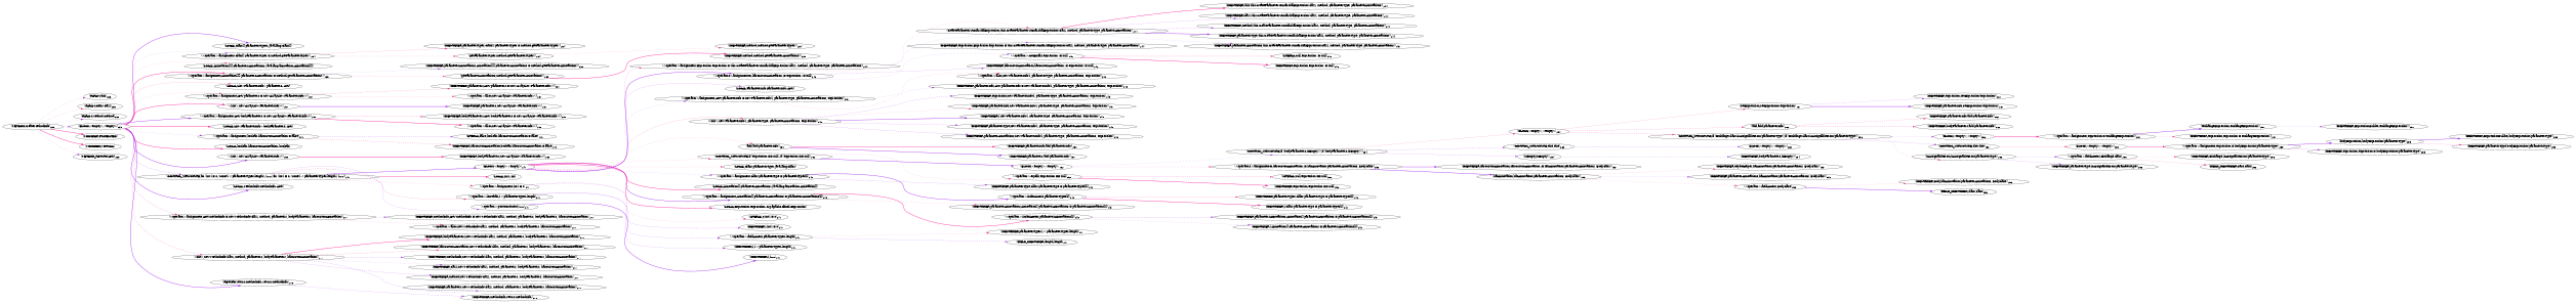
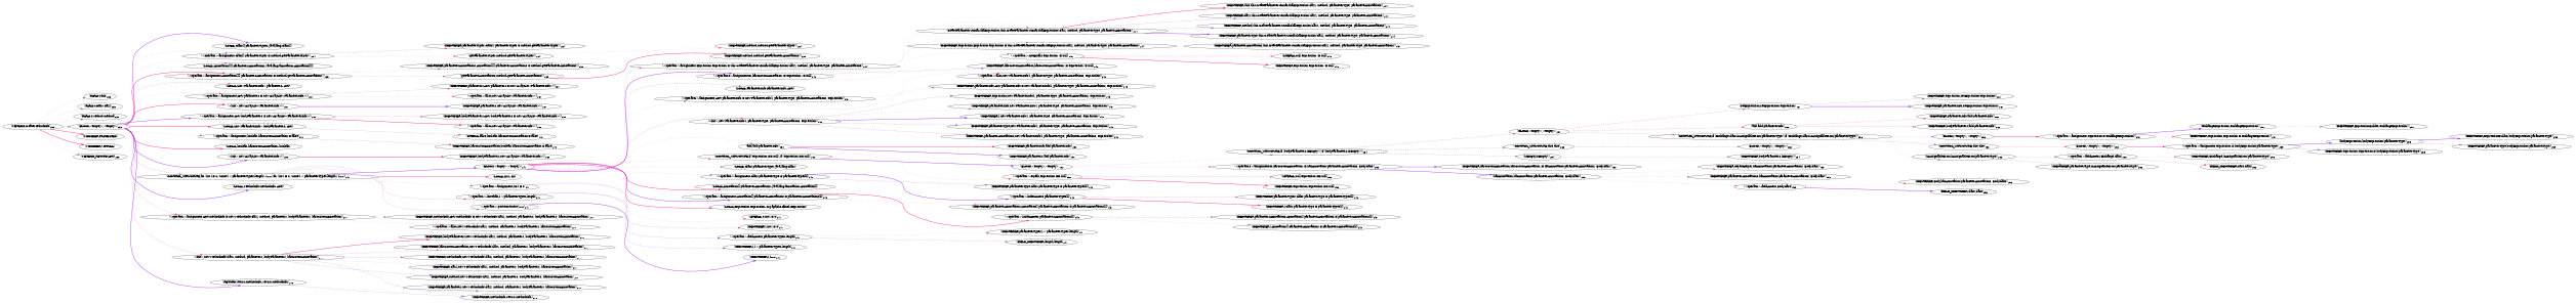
  digraph {
    rankdir=LR
    edge [color=purple style=dashed]
    n1 [label=<(METHOD,createMethodInfo)<SUB>233</SUB>>]
    n2 [label=<(PARAM,this)<SUB>233</SUB>>]
    n3 [label=<(PARAM,Class clazz)<SUB>233</SUB>>]
    n4 [label=<(PARAM,Method method)<SUB>233</SUB>>]
    n5 [label=<(BLOCK,&lt;empty&gt;,&lt;empty&gt;)<SUB>233</SUB>>]
    n6 [label=<(MODIFIER,PROTECTED)>]
    n7 [label=<(MODIFIER,VIRTUAL)>]
    n8 [label=<(METHOD_RETURN,ANY)<SUB>233</SUB>>]
    n9 [label=<(LOCAL,Class[] parameterTypes: java.lang.Class[])>]
    n10 [label=<(&lt;operator&gt;.assignment,Class[] parameterTypes = method.getParameterTypes())<SUB>234</SUB>>]
    n11 [label=<(LOCAL,Annotation[][] parametersAnnotations: java.lang.annotation.Annotation[][])>]
    n12 [label=<(&lt;operator&gt;.assignment,Annotation[][] parametersAnnotations = method.getParameterAnnotations())<SUB>235</SUB>>]
    n13 [label=<(LOCAL,List&lt;ParameterInfo&gt; parameters: ANY)>]
    n14 [label=<(&lt;operator&gt;.assignment,ANY parameters = new ArrayList&lt;ParameterInfo&gt;())<SUB>237</SUB>>]
    n15 [label=<(&lt;init&gt;,new ArrayList&lt;ParameterInfo&gt;())<SUB>237</SUB>>]
    n16 [label=<(LOCAL,List&lt;ParameterInfo&gt; bodyParameters: ANY)>]
    n17 [label=<(&lt;operator&gt;.assignment,ANY bodyParameters = new ArrayList&lt;ParameterInfo&gt;())<SUB>238</SUB>>]
    n18 [label=<(&lt;init&gt;,new ArrayList&lt;ParameterInfo&gt;())<SUB>238</SUB>>]
    n19 [label=<(LOCAL,boolean hasCustomAnnotation: boolean)>]
    n20 [label=<(&lt;operator&gt;.assignment,boolean hasCustomAnnotation = false)<SUB>240</SUB>>]
    n21 [label=<(CONTROL_STRUCTURE,for (int i = 0; Some(i &lt; parameterTypes.length); i++),for (int i = 0; Some(i &lt; parameterTypes.length); i++))<SUB>241</SUB>>]
    n22 [label=<(LOCAL,MethodInfo methodInfo: ANY)>]
    n23 [label=<(&lt;operator&gt;.assignment,ANY methodInfo = new MethodInfo(clazz, method, parameters, bodyParameters, hasCustomAnnotation))<SUB>277</SUB>>]
    n24 [label=<(&lt;init&gt;,new MethodInfo(clazz, method, parameters, bodyParameters, hasCustomAnnotation))<SUB>277</SUB>>]
    n25 [label=<(RETURN,return methodInfo;,return methodInfo;)<SUB>278</SUB>>]
    n26 [label=<(IDENTIFIER,parameterTypes,Class[] parameterTypes = method.getParameterTypes())<SUB>234</SUB>>]
    n27 [label=<(getParameterTypes,method.getParameterTypes())<SUB>234</SUB>>]
    n28 [label=<(IDENTIFIER,parametersAnnotations,Annotation[][] parametersAnnotations = method.getParameterAnnotations())<SUB>235</SUB>>]
    n29 [label=<(getParameterAnnotations,method.getParameterAnnotations())<SUB>235</SUB>>]
    n30 [label=<(IDENTIFIER,parameters,ANY parameters = new ArrayList&lt;ParameterInfo&gt;())<SUB>237</SUB>>]
    n31 [label=<(&lt;operator&gt;.alloc,new ArrayList&lt;ParameterInfo&gt;())<SUB>237</SUB>>]
    n32 [label=<(IDENTIFIER,parameters,new ArrayList&lt;ParameterInfo&gt;())<SUB>237</SUB>>]
    n33 [label=<(IDENTIFIER,bodyParameters,ANY bodyParameters = new ArrayList&lt;ParameterInfo&gt;())<SUB>238</SUB>>]
    n34 [label=<(&lt;operator&gt;.alloc,new ArrayList&lt;ParameterInfo&gt;())<SUB>238</SUB>>]
    n35 [label=<(IDENTIFIER,bodyParameters,new ArrayList&lt;ParameterInfo&gt;())<SUB>238</SUB>>]
    n36 [label=<(IDENTIFIER,hasCustomAnnotation,boolean hasCustomAnnotation = false)<SUB>240</SUB>>]
    n37 [label=<(LITERAL,false,boolean hasCustomAnnotation = false)<SUB>240</SUB>>]
    n38 [label=<(LOCAL,int i: int)>]
    n39 [label=<(&lt;operator&gt;.assignment,int i = 0)<SUB>241</SUB>>]
    n40 [label=<(&lt;operator&gt;.lessThan,i &lt; parameterTypes.length)<SUB>241</SUB>>]
    n41 [label=<(&lt;operator&gt;.postIncrement,i++)<SUB>241</SUB>>]
    n42 [label=<(BLOCK,&lt;empty&gt;,&lt;empty&gt;)<SUB>241</SUB>>]
    n43 [label=<(IDENTIFIER,methodInfo,ANY methodInfo = new MethodInfo(clazz, method, parameters, bodyParameters, hasCustomAnnotation))<SUB>277</SUB>>]
    n44 [label=<(&lt;operator&gt;.alloc,new MethodInfo(clazz, method, parameters, bodyParameters, hasCustomAnnotation))<SUB>277</SUB>>]
    n45 [label=<(IDENTIFIER,methodInfo,new MethodInfo(clazz, method, parameters, bodyParameters, hasCustomAnnotation))<SUB>277</SUB>>]
    n46 [label=<(IDENTIFIER,clazz,new MethodInfo(clazz, method, parameters, bodyParameters, hasCustomAnnotation))<SUB>277</SUB>>]
    n47 [label=<(IDENTIFIER,method,new MethodInfo(clazz, method, parameters, bodyParameters, hasCustomAnnotation))<SUB>277</SUB>>]
    n48 [label=<(IDENTIFIER,parameters,new MethodInfo(clazz, method, parameters, bodyParameters, hasCustomAnnotation))<SUB>277</SUB>>]
    n49 [label=<(IDENTIFIER,bodyParameters,new MethodInfo(clazz, method, parameters, bodyParameters, hasCustomAnnotation))<SUB>277</SUB>>]
    n50 [label=<(IDENTIFIER,hasCustomAnnotation,new MethodInfo(clazz, method, parameters, bodyParameters, hasCustomAnnotation))<SUB>277</SUB>>]
    n51 [label=<(IDENTIFIER,methodInfo,return methodInfo;)<SUB>278</SUB>>]
    n52 [label=<(IDENTIFIER,method,method.getParameterTypes())<SUB>234</SUB>>]
    n53 [label=<(IDENTIFIER,method,method.getParameterAnnotations())<SUB>235</SUB>>]
    n54 [label=<(IDENTIFIER,i,int i = 0)<SUB>241</SUB>>]
    n55 [label=<(LITERAL,0,int i = 0)<SUB>241</SUB>>]
    n56 [label=<(IDENTIFIER,i,i &lt; parameterTypes.length)<SUB>241</SUB>>]
    n57 [label=<(&lt;operator&gt;.fieldAccess,parameterTypes.length)<SUB>241</SUB>>]
    n58 [label=<(IDENTIFIER,i,i++)<SUB>241</SUB>>]
    n59 [label=<(LOCAL,Class parameterType: java.lang.Class)>]
    n60 [label=<(&lt;operator&gt;.assignment,Class parameterType = parameterTypes[i])<SUB>242</SUB>>]
    n61 [label=<(LOCAL,Annotation[] parameterAnnotations: java.lang.annotation.Annotation[])>]
    n62 [label=<(&lt;operator&gt;.assignment,Annotation[] parameterAnnotations = parametersAnnotations[i])<SUB>243</SUB>>]
    n63 [label=<(LOCAL,Expression expression: org.apache.camel.Expression)>]
    n64 [label=<(&lt;operator&gt;.assignment,Expression expression = this.createParameterUnmarshalExpression(clazz, method, parameterType, parameterAnnotations))<SUB>244</SUB>>]
    n65 [label=<(&lt;operators&gt;.assignmentOr,hasCustomAnnotation |= expression != null)<SUB>246</SUB>>]
    n66 [label=<(LOCAL,ParameterInfo parameterInfo: ANY)>]
    n67 [label=<(&lt;operator&gt;.assignment,ANY parameterInfo = new ParameterInfo(i, parameterType, parameterAnnotations, expression))<SUB>248</SUB>>]
    n68 [label=<(&lt;init&gt;,new ParameterInfo(i, parameterType, parameterAnnotations, expression))<SUB>248</SUB>>]
    n69 [label=<(add,add(parameterInfo))<SUB>250</SUB>>]
    n70 [label=<(CONTROL_STRUCTURE,if (expression == null),if (expression == null))<SUB>252</SUB>>]
    n71 [label=<(IDENTIFIER,parameterTypes,i &lt; parameterTypes.length)<SUB>241</SUB>>]
    n72 [label=<(FIELD_IDENTIFIER,length,length)<SUB>241</SUB>>]
    n73 [label=<(IDENTIFIER,parameterType,Class parameterType = parameterTypes[i])<SUB>242</SUB>>]
    n74 [label=<(&lt;operator&gt;.indexAccess,parameterTypes[i])<SUB>242</SUB>>]
    n75 [label=<(IDENTIFIER,parameterAnnotations,Annotation[] parameterAnnotations = parametersAnnotations[i])<SUB>243</SUB>>]
    n76 [label=<(&lt;operator&gt;.indexAccess,parametersAnnotations[i])<SUB>243</SUB>>]
    n77 [label=<(IDENTIFIER,expression,Expression expression = this.createParameterUnmarshalExpression(clazz, method, parameterType, parameterAnnotations))<SUB>244</SUB>>]
    n78 [label=<(createParameterUnmarshalExpression,this.createParameterUnmarshalExpression(clazz, method, parameterType, parameterAnnotations))<SUB>244</SUB>>]
    n79 [label=<(IDENTIFIER,hasCustomAnnotation,hasCustomAnnotation |= expression != null)<SUB>246</SUB>>]
    n80 [label=<(&lt;operator&gt;.notEquals,expression != null)<SUB>246</SUB>>]
    n81 [label=<(IDENTIFIER,parameterInfo,ANY parameterInfo = new ParameterInfo(i, parameterType, parameterAnnotations, expression))<SUB>248</SUB>>]
    n82 [label=<(&lt;operator&gt;.alloc,new ParameterInfo(i, parameterType, parameterAnnotations, expression))<SUB>248</SUB>>]
    n83 [label=<(IDENTIFIER,parameterInfo,new ParameterInfo(i, parameterType, parameterAnnotations, expression))<SUB>248</SUB>>]
    n84 [label=<(IDENTIFIER,i,new ParameterInfo(i, parameterType, parameterAnnotations, expression))<SUB>248</SUB>>]
    n85 [label=<(IDENTIFIER,parameterType,new ParameterInfo(i, parameterType, parameterAnnotations, expression))<SUB>248</SUB>>]
    n86 [label=<(IDENTIFIER,parameterAnnotations,new ParameterInfo(i, parameterType, parameterAnnotations, expression))<SUB>248</SUB>>]
    n87 [label=<(IDENTIFIER,expression,new ParameterInfo(i, parameterType, parameterAnnotations, expression))<SUB>249</SUB>>]
    n88 [label=<(IDENTIFIER,parameters,add(parameterInfo))<SUB>250</SUB>>]
    n89 [label=<(IDENTIFIER,parameterInfo,add(parameterInfo))<SUB>250</SUB>>]
    n90 [label=<(&lt;operator&gt;.equals,expression == null)<SUB>252</SUB>>]
    n91 [label=<(BLOCK,&lt;empty&gt;,&lt;empty&gt;)<SUB>252</SUB>>]
    n92 [label=<(IDENTIFIER,parameterTypes,Class parameterType = parameterTypes[i])<SUB>242</SUB>>]
    n93 [label=<(IDENTIFIER,i,Class parameterType = parameterTypes[i])<SUB>242</SUB>>]
    n94 [label=<(IDENTIFIER,parametersAnnotations,Annotation[] parameterAnnotations = parametersAnnotations[i])<SUB>243</SUB>>]
    n95 [label=<(IDENTIFIER,i,Annotation[] parameterAnnotations = parametersAnnotations[i])<SUB>243</SUB>>]
    n96 [label=<(IDENTIFIER,this,this.createParameterUnmarshalExpression(clazz, method, parameterType, parameterAnnotations))<SUB>244</SUB>>]
    n97 [label=<(IDENTIFIER,clazz,this.createParameterUnmarshalExpression(clazz, method, parameterType, parameterAnnotations))<SUB>244</SUB>>]
    n98 [label=<(IDENTIFIER,method,this.createParameterUnmarshalExpression(clazz, method, parameterType, parameterAnnotations))<SUB>244</SUB>>]
    n99 [label=<(IDENTIFIER,parameterType,this.createParameterUnmarshalExpression(clazz, method, parameterType, parameterAnnotations))<SUB>244</SUB>>]
    n100 [label=<(IDENTIFIER,parameterAnnotations,this.createParameterUnmarshalExpression(clazz, method, parameterType, parameterAnnotations))<SUB>245</SUB>>]
    n101 [label=<(IDENTIFIER,expression,expression != null)<SUB>246</SUB>>]
    n102 [label=<(LITERAL,null,expression != null)<SUB>246</SUB>>]
    n103 [label=<(IDENTIFIER,expression,expression == null)<SUB>252</SUB>>]
    n104 [label=<(LITERAL,null,expression == null)<SUB>252</SUB>>]
    n105 [label=<(&lt;operators&gt;.assignmentOr,hasCustomAnnotation |= hasAnnotation(parameterAnnotations, Body.class))<SUB>253</SUB>>]
    n106 [label=<(CONTROL_STRUCTURE,if (bodyParameters.isEmpty()),if (bodyParameters.isEmpty()))<SUB>254</SUB>>]
    n107 [label=<(IDENTIFIER,hasCustomAnnotation,hasCustomAnnotation |= hasAnnotation(parameterAnnotations, Body.class))<SUB>253</SUB>>]
    n108 [label=<(hasAnnotation,hasAnnotation(parameterAnnotations, Body.class))<SUB>253</SUB>>]
    n109 [label=<(isEmpty,isEmpty())<SUB>254</SUB>>]
    n110 [label=<(BLOCK,&lt;empty&gt;,&lt;empty&gt;)<SUB>254</SUB>>]
    n111 [label=<(CONTROL_STRUCTURE,else,else)<SUB>263</SUB>>]
    n112 [label=<(IDENTIFIER,ObjectHelper,hasAnnotation(parameterAnnotations, Body.class))<SUB>253</SUB>>]
    n113 [label=<(IDENTIFIER,parameterAnnotations,hasAnnotation(parameterAnnotations, Body.class))<SUB>253</SUB>>]
    n114 [label=<(&lt;operator&gt;.fieldAccess,Body.class)<SUB>253</SUB>>]
    n115 [label=<(IDENTIFIER,Body,hasAnnotation(parameterAnnotations, Body.class))<SUB>253</SUB>>]
    n116 [label=<(FIELD_IDENTIFIER,class,class)<SUB>253</SUB>>]
    n117 [label=<(IDENTIFIER,bodyParameters,isEmpty())<SUB>254</SUB>>]
    n118 [label=<(CONTROL_STRUCTURE,if (Exchange.class.isAssignableFrom(parameterType)),if (Exchange.class.isAssignableFrom(parameterType)))<SUB>256</SUB>>]
    n119 [label=<(setExpression,setExpression(expression))<SUB>261</SUB>>]
    n120 [label=<(add,add(parameterInfo))<SUB>262</SUB>>]
    n121 [label=<(BLOCK,&lt;empty&gt;,&lt;empty&gt;)<SUB>263</SUB>>]
    n122 [label=<(isAssignableFrom,isAssignableFrom(parameterType))<SUB>256</SUB>>]
    n123 [label=<(BLOCK,&lt;empty&gt;,&lt;empty&gt;)<SUB>256</SUB>>]
    n124 [label=<(CONTROL_STRUCTURE,else,else)<SUB>258</SUB>>]
    n125 [label=<(IDENTIFIER,parameterInfo,setExpression(expression))<SUB>261</SUB>>]
    n126 [label=<(IDENTIFIER,expression,setExpression(expression))<SUB>261</SUB>>]
    n127 [label=<(IDENTIFIER,bodyParameters,add(parameterInfo))<SUB>262</SUB>>]
    n128 [label=<(IDENTIFIER,parameterInfo,add(parameterInfo))<SUB>262</SUB>>]
    n129 [label=<(&lt;operator&gt;.fieldAccess,Exchange.class)<SUB>256</SUB>>]
    n130 [label=<(IDENTIFIER,parameterType,isAssignableFrom(parameterType))<SUB>256</SUB>>]
    n131 [label=<(&lt;operator&gt;.assignment,expression = exchangeExpression())<SUB>257</SUB>>]
    n132 [label=<(BLOCK,&lt;empty&gt;,&lt;empty&gt;)<SUB>258</SUB>>]
    n133 [label=<(IDENTIFIER,Exchange,isAssignableFrom(parameterType))<SUB>256</SUB>>]
    n134 [label=<(FIELD_IDENTIFIER,class,class)<SUB>256</SUB>>]
    n135 [label=<(IDENTIFIER,expression,expression = exchangeExpression())<SUB>257</SUB>>]
    n136 [label=<(exchangeExpression,exchangeExpression())<SUB>257</SUB>>]
    n137 [label=<(IDENTIFIER,ExpressionBuilder,exchangeExpression())<SUB>257</SUB>>]
    n138 [label=<(&lt;operator&gt;.assignment,expression = bodyExpression(parameterType))<SUB>259</SUB>>]
    n139 [label=<(IDENTIFIER,expression,expression = bodyExpression(parameterType))<SUB>259</SUB>>]
    n140 [label=<(bodyExpression,bodyExpression(parameterType))<SUB>259</SUB>>]
    n141 [label=<(IDENTIFIER,ExpressionBuilder,bodyExpression(parameterType))<SUB>259</SUB>>]
    n142 [label=<(IDENTIFIER,parameterType,bodyExpression(parameterType))<SUB>259</SUB>>]
    n1 -> n2 [style=dotted]
    n1 -> n3 [color=deeppink style=dotted]
    n1 -> n4 [style=dotted]
    n1 -> n5
    n1 -> n6 [color=deeppink style=bold]
    n1 -> n7 [color=deeppink style=bold]
    n1 -> n8 [style=dotted]
    n5 -> n9 [style=bold]
    n5 -> n10 [style=dotted]
    n5 -> n11 [color=deeppink style=dotted]
    n5 -> n12 [color=deeppink style=bold]
    n5 -> n13 [color=deeppink]
    n5 -> n14 [color=deeppink style=dotted]
    n5 -> n15 [color=deeppink style=bold]
    n5 -> n16 [color=deeppink style=bold]
    n5 -> n17 [style=bold]
    n5 -> n18 [style=bold]
    n5 -> n19 [color=deeppink style=bold]
    n5 -> n20 [style=dotted]
    n5 -> n21
    n5 -> n22 [style=bold]
    n5 -> n23 [color=deeppink]
    n5 -> n24 [color=deeppink]
    n5 -> n25 [style=bold]
    n10 -> n26 [color=deeppink]
    n10 -> n27 [color=deeppink style=dotted]
    n12 -> n28 [style=dotted]
    n12 -> n29 [color=deeppink]
    n14 -> n30 [color=deeppink]
    n14 -> n31 [color=deeppink style=dotted]
    n15 -> n32 [style=bold]
    n17 -> n33 [color=deeppink]
    n17 -> n34 [color=deeppink style=bold]
    n18 -> n35 [color=deeppink style=bold]
    n20 -> n36 [color=deeppink]
-   n20 -> n37
+   n16 -> n37
    n21 -> n38 [color=deeppink style=bold]
    n21 -> n39 [color=deeppink style=dotted]
    n21 -> n40 [color=deeppink]
    n21 -> n41
    n21 -> n42 [style=bold]
    n23 -> n43 [style=dotted]
    n23 -> n44 [color=deeppink style=dotted]
    n24 -> n45
    n24 -> n46 [style=dotted]
    n24 -> n47
    n24 -> n48
    n24 -> n49 [color=deeppink style=bold]
    n24 -> n50 [color=deeppink]
    n25 -> n51
    n27 -> n52 [color=deeppink style=dotted]
    n29 -> n53 [color=deeppink style=bold]
    n39 -> n54
    n39 -> n55 [color=deeppink style=dotted]
    n40 -> n56
    n40 -> n57
    n41 -> n58 [style=bold]
    n42 -> n59 [color=deeppink style=dotted]
    n42 -> n60 [style=dotted]
    n42 -> n61 [color=deeppink style=bold]
    n42 -> n62 [style=bold]
    n42 -> n63 [color=deeppink style=bold]
    n42 -> n64 [color=deeppink]
    n42 -> n65 [style=bold]
    n42 -> n66
    n42 -> n67 [style=dotted]
    n42 -> n68 [color=deeppink]
    n42 -> n69 [color=deeppink style=dotted]
    n42 -> n70 [color=deeppink style=dotted]
    n57 -> n71 [color=deeppink style=dotted]
    n57 -> n72
    n60 -> n73
    n60 -> n74 [style=bold]
    n62 -> n75 [color=deeppink style=dotted]
    n62 -> n76 [color=deeppink style=bold]
    n64 -> n77 [style=dotted]
    n64 -> n78 [color=deeppink style=dotted]
    n65 -> n79
    n65 -> n80 [style=dotted]
    n67 -> n81 [style=dotted]
    n67 -> n82 [color=deeppink style=dotted]
    n68 -> n83 [color=deeppink style=dotted]
    n68 -> n84 [style=bold]
    n68 -> n85
    n68 -> n86
    n68 -> n87
    n69 -> n88 [style=bold]
    n69 -> n89 [color=deeppink style=bold]
    n70 -> n90 [color=deeppink style=dotted]
    n70 -> n91 [style=bold]
    n74 -> n92 [color=deeppink]
    n74 -> n93 [color=deeppink style=bold]
    n76 -> n94
    n76 -> n95 [style=dotted]
    n78 -> n96 [color=deeppink style=bold]
    n78 -> n97
    n78 -> n98
    n78 -> n99 [style=bold]
    n78 -> n100 [style=dotted]
    n80 -> n101 [color=deeppink style=bold]
    n80 -> n102 [color=deeppink]
    n90 -> n103 [color=deeppink style=bold]
    n90 -> n104 [color=deeppink]
    n91 -> n105 [color=deeppink style=dotted]
    n91 -> n106 [style=dotted]
    n105 -> n107 [style=bold]
    n105 -> n108 [style=bold]
    n106 -> n109
    n106 -> n110 [color=deeppink]
    n106 -> n111
    n108 -> n112 [color=deeppink style=dotted]
    n108 -> n113 [style=dotted]
    n108 -> n114 [color=deeppink style=dotted]
    n109 -> n117
    n110 -> n118 [color=deeppink]
    n110 -> n119 [color=deeppink]
    n110 -> n120 [color=deeppink]
    n111 -> n121
    n114 -> n115 [color=deeppink style=dotted]
    n114 -> n116 [style=bold]
    n118 -> n122 [color=deeppink style=dotted]
    n118 -> n123 [style=dotted]
    n118 -> n124
    n119 -> n125 [style=bold]
    n119 -> n126
    n120 -> n127 [color=deeppink]
    n120 -> n128 [color=deeppink]
    n122 -> n129
    n122 -> n130
    n123 -> n131 [color=deeppink style=bold]
    n124 -> n132 [color=deeppink]
    n129 -> n133 [color=deeppink style=dotted]
    n129 -> n134 [color=deeppink]
    n131 -> n135 [color=deeppink style=dotted]
    n131 -> n136 [style=bold]
    n132 -> n138 [color=deeppink style=bold]
    n136 -> n137 [style=dotted]
    n138 -> n139
    n138 -> n140 [style=bold]
    n140 -> n141 [style=bold]
    n140 -> n142 [color=deeppink]
  }
